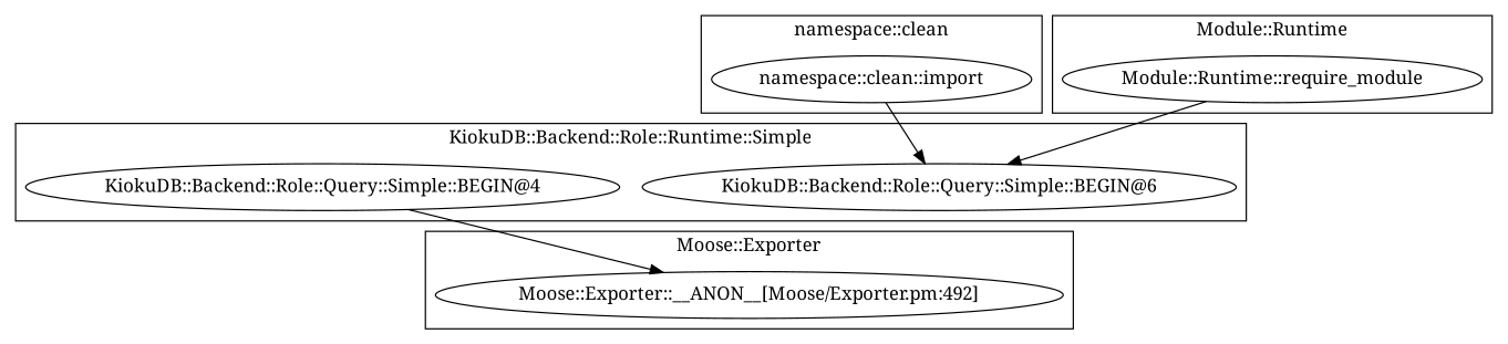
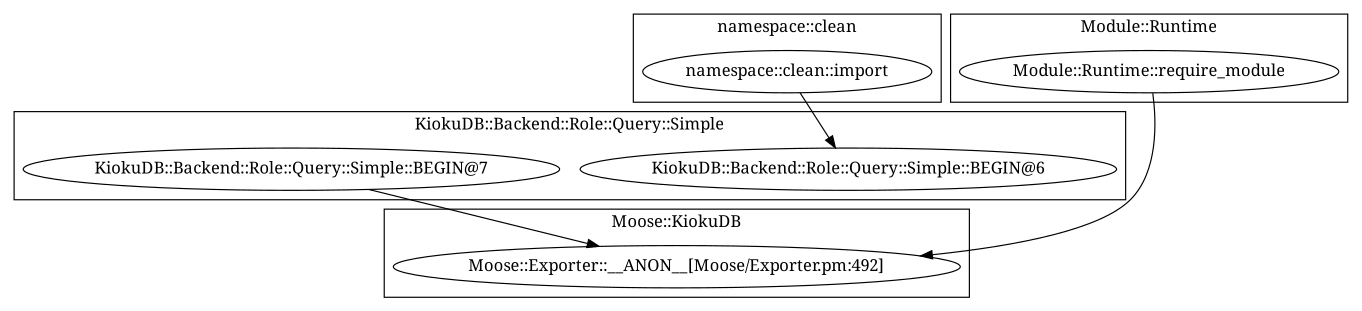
  digraph {
    fontname="Noto Serif"
    node [fontname="Noto Serif"]
    edge [fontname="Noto Serif"]
    "Module::Runtime::require_module"
    "namespace::clean::import"
    "KiokuDB::Backend::Role::Query::Simple::BEGIN@6"
-   "KiokuDB::Backend::Role::Query::Simple::BEGIN@4"
+   "KiokuDB::Backend::Role::Query::Simple::BEGIN@4" [label="KiokuDB::Backend::Role::Query::Simple::BEGIN@7"]
    "Moose::Exporter::__ANON__[Moose/Exporter.pm:492]"
    subgraph cluster_1 {
      label="Module::Runtime"
      "Module::Runtime::require_module"
    }
    subgraph cluster_2 {
      label="namespace::clean"
      "namespace::clean::import"
    }
    subgraph cluster_3 {
-     label="KiokuDB::Backend::Role::Runtime::Simple"
+     label="KiokuDB::Backend::Role::Query::Simple"
      "KiokuDB::Backend::Role::Query::Simple::BEGIN@6"
      "KiokuDB::Backend::Role::Query::Simple::BEGIN@4"
    }
    subgraph cluster_4 {
-     label="Moose::Exporter"
+     label="Moose::KiokuDB"
      "Moose::Exporter::__ANON__[Moose/Exporter.pm:492]"
    }
-   "Module::Runtime::require_module" -> "KiokuDB::Backend::Role::Query::Simple::BEGIN@6"
+   "Module::Runtime::require_module" -> "Moose::Exporter::__ANON__[Moose/Exporter.pm:492]"
    "namespace::clean::import" -> "KiokuDB::Backend::Role::Query::Simple::BEGIN@6"
    "KiokuDB::Backend::Role::Query::Simple::BEGIN@4" -> "Moose::Exporter::__ANON__[Moose/Exporter.pm:492]"
  }
